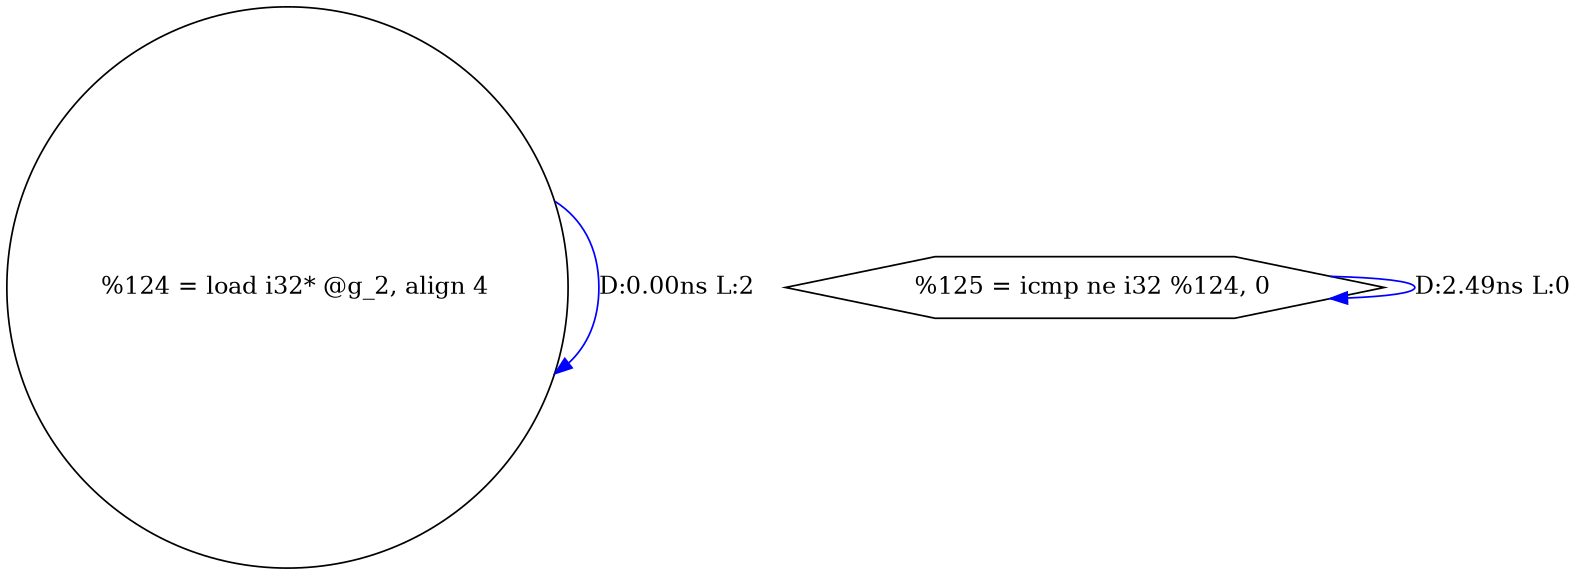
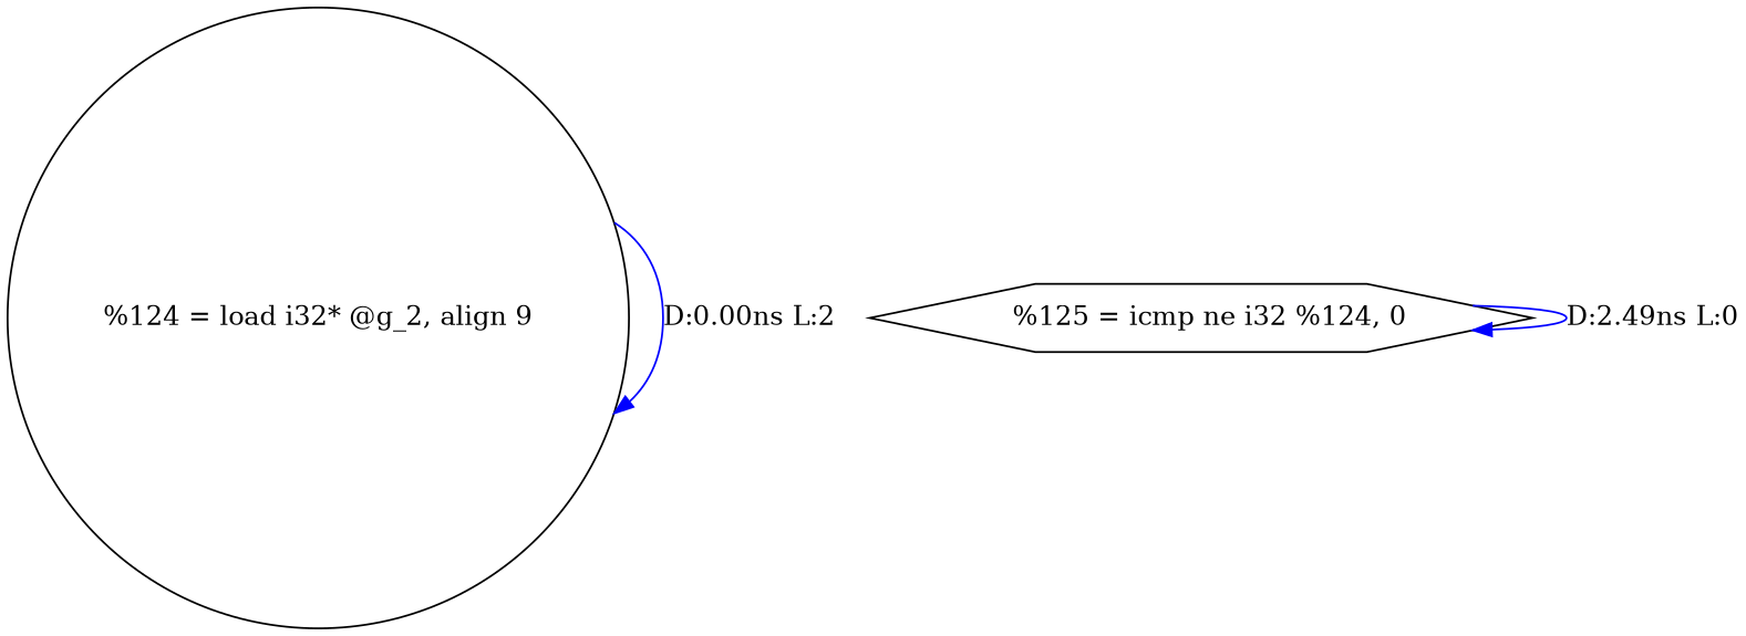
  digraph {
    edge [color=blue]
-   n1 [label="  %124 = load i32* @g_2, align 4" shape=circle]
+   n1 [label="%124 = load i32* @g_2, align 9" shape=circle]
    n2 [label="  %125 = icmp ne i32 %124, 0" shape=hexagon]
    n1 -> n1 [label="D:0.00ns L:2"]
    n2 -> n2 [label="D:2.49ns L:0"]
  }
